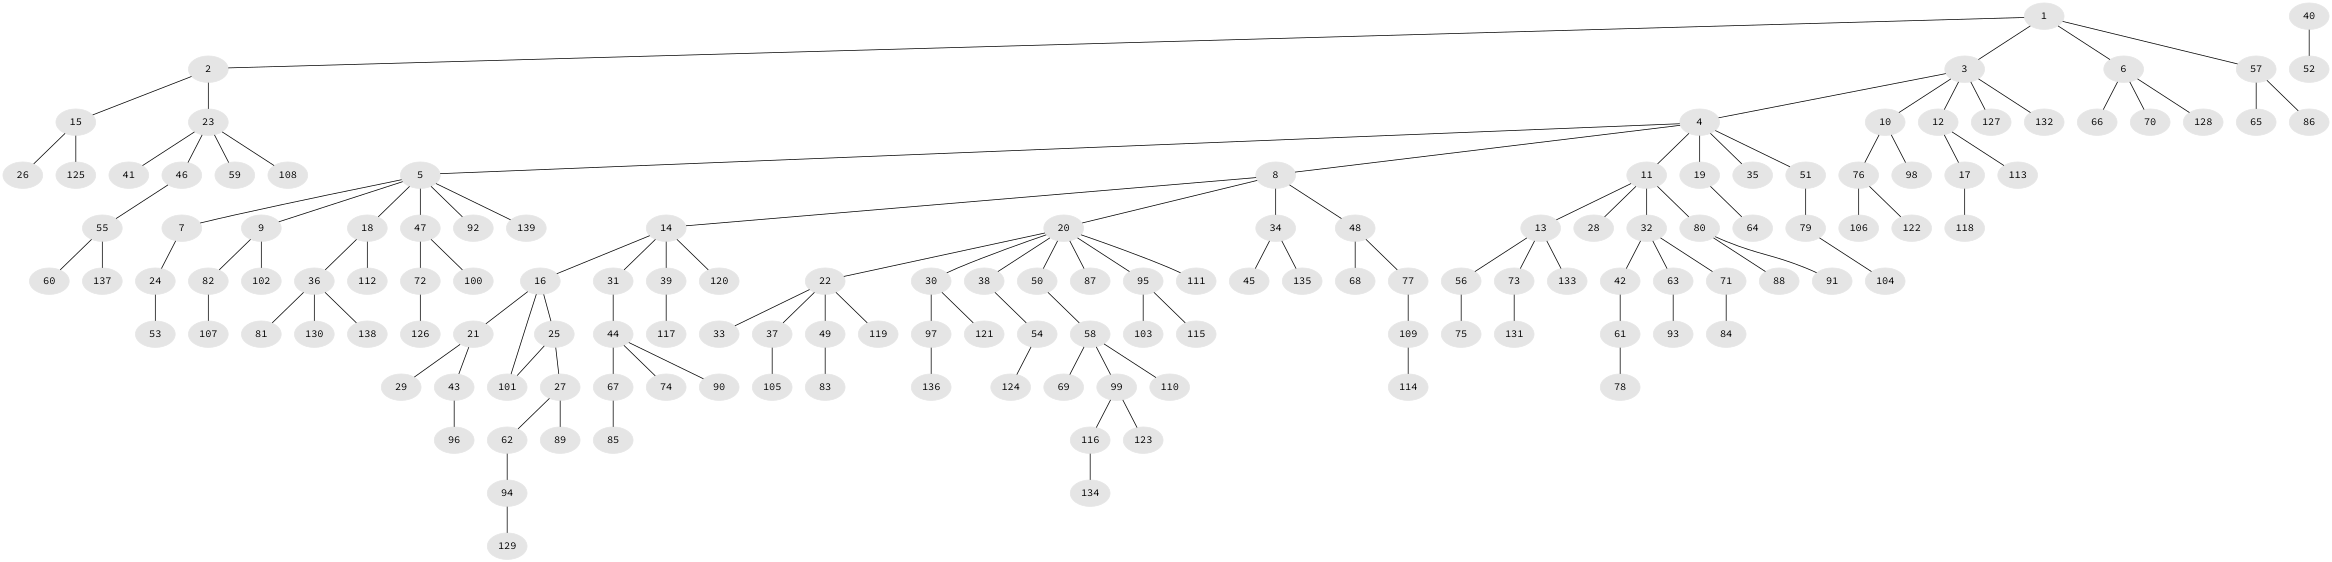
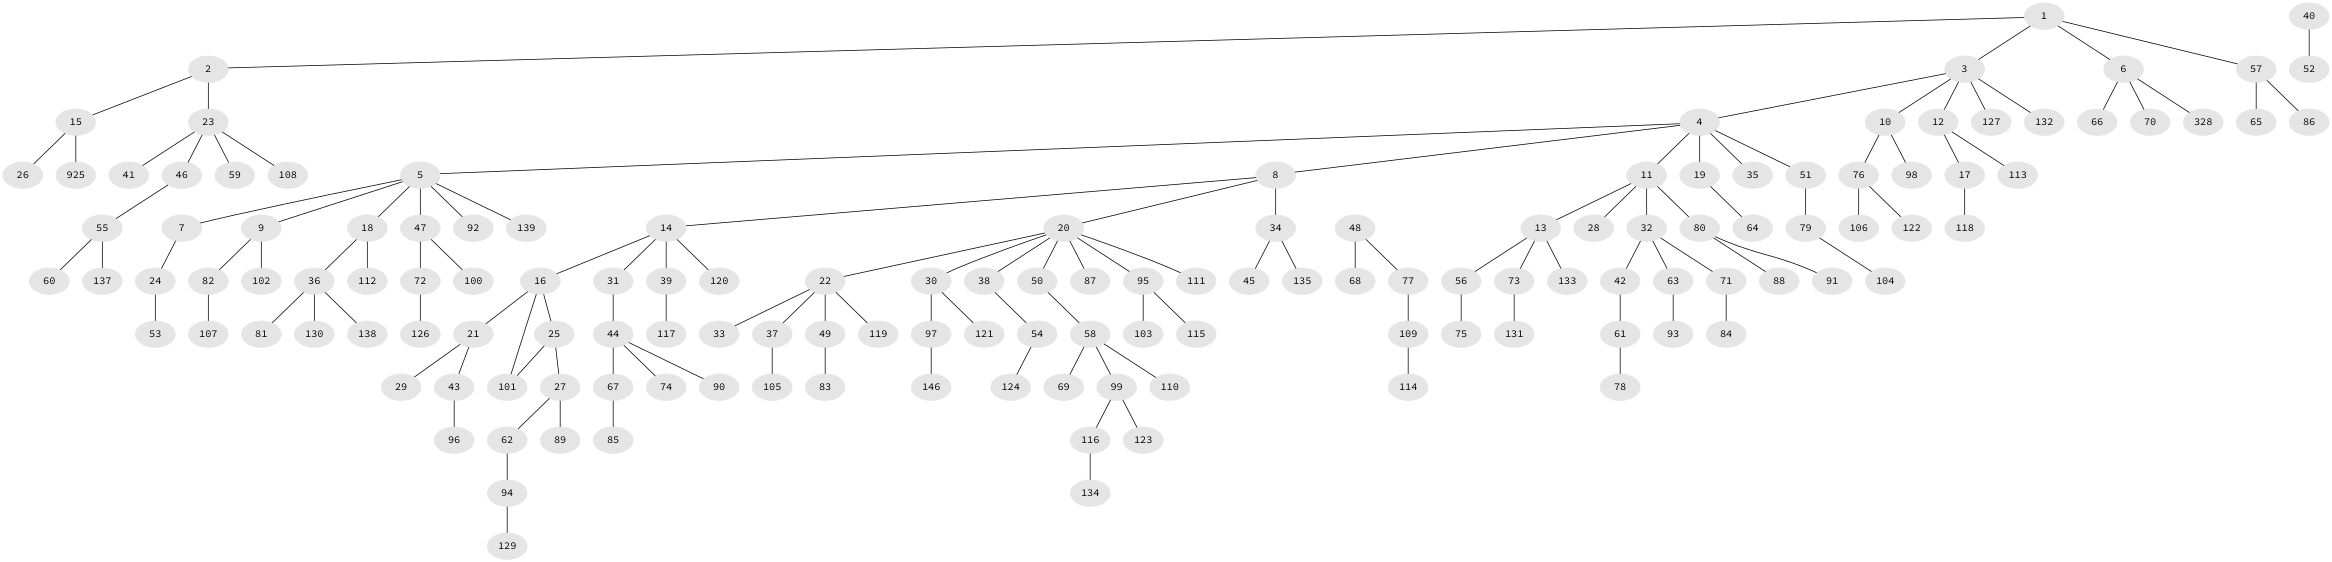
  graph {
    fontname="Source Code Pro"
    node [color=gray90 fontname="Source Code Pro" style=filled]
    edge [fontname="Source Code Pro"]
    1
    2
    3
    6
    57
    15
    23
    4
    10
    12
    127
    132
    66
    70
-   128
+   128 [label=328]
    65
    86
    26
-   125
+   125 [label=925]
    41
    46
    59
    108
    5
    8
    11
    19
    35
    51
    76
    98
    17
    113
    7
    9
    18
    47
    92
    139
    14
    20
    34
    48
    13
    28
    32
    80
    64
    79
    24
    82
    102
    36
    112
    72
    100
    53
    16
    31
    39
    120
    22
    30
    38
    50
    87
    95
    111
    45
    135
    68
    77
    107
    106
    122
    56
    73
    133
    42
    63
    71
    88
    91
    118
    75
    131
    21
    25
    101
    44
    117
    29
    43
    27
    81
    130
    138
    33
    37
    49
    119
    97
    121
    54
    58
    103
    115
    96
    105
    83
    55
    62
    89
    40
    52
    94
-   136
+   136 [label=146]
    67
    74
    90
    61
    93
    84
    124
    78
    85
    60
    137
    126
    109
    69
    99
    110
    104
    116
    123
    129
    114
    134
    1 -- 2
    1 -- 3
    1 -- 6
    1 -- 57
    2 -- 15
    2 -- 23
    3 -- 4
    3 -- 10
    3 -- 12
    3 -- 127
    3 -- 132
    6 -- 66
    6 -- 70
    6 -- 128
    57 -- 65
    57 -- 86
    15 -- 26
    15 -- 125
    23 -- 41
    23 -- 46
    23 -- 59
    23 -- 108
    4 -- 5
    4 -- 8
    4 -- 11
    4 -- 19
    4 -- 35
    4 -- 51
    10 -- 76
    10 -- 98
    12 -- 17
    12 -- 113
    46 -- 55
    5 -- 7
    5 -- 9
    5 -- 18
    5 -- 47
    5 -- 92
    5 -- 139
    8 -- 14
    8 -- 20
    8 -- 34
-   8 -- 48
    11 -- 13
    11 -- 28
    11 -- 32
    11 -- 80
    19 -- 64
    51 -- 79
    76 -- 106
    76 -- 122
    17 -- 118
    7 -- 24
    9 -- 82
    9 -- 102
    18 -- 36
    18 -- 112
    47 -- 72
    47 -- 100
    14 -- 16
    14 -- 31
    14 -- 39
    14 -- 120
    20 -- 22
    20 -- 30
    20 -- 38
    20 -- 50
    20 -- 87
    20 -- 95
    20 -- 111
    34 -- 45
    34 -- 135
    48 -- 68
    48 -- 77
    13 -- 56
    13 -- 73
    13 -- 133
    32 -- 42
    32 -- 63
    32 -- 71
    80 -- 88
    80 -- 91
    79 -- 104
    24 -- 53
    82 -- 107
    36 -- 81
    36 -- 130
    36 -- 138
    72 -- 126
    16 -- 21
    16 -- 25
    16 -- 101
    31 -- 44
    39 -- 117
    22 -- 33
    22 -- 37
    22 -- 49
    22 -- 119
    30 -- 97
    30 -- 121
    38 -- 54
    50 -- 58
    95 -- 103
    95 -- 115
    77 -- 109
    56 -- 75
    73 -- 131
    42 -- 61
    63 -- 93
    71 -- 84
    21 -- 29
    21 -- 43
    25 -- 101
    25 -- 27
    44 -- 67
    44 -- 74
    44 -- 90
    43 -- 96
    27 -- 62
    27 -- 89
    37 -- 105
    49 -- 83
    97 -- 136
    54 -- 124
    58 -- 69
    58 -- 99
    58 -- 110
    55 -- 60
    55 -- 137
    62 -- 94
    40 -- 52
    94 -- 129
    67 -- 85
    61 -- 78
    109 -- 114
    99 -- 116
    99 -- 123
    116 -- 134
  }
